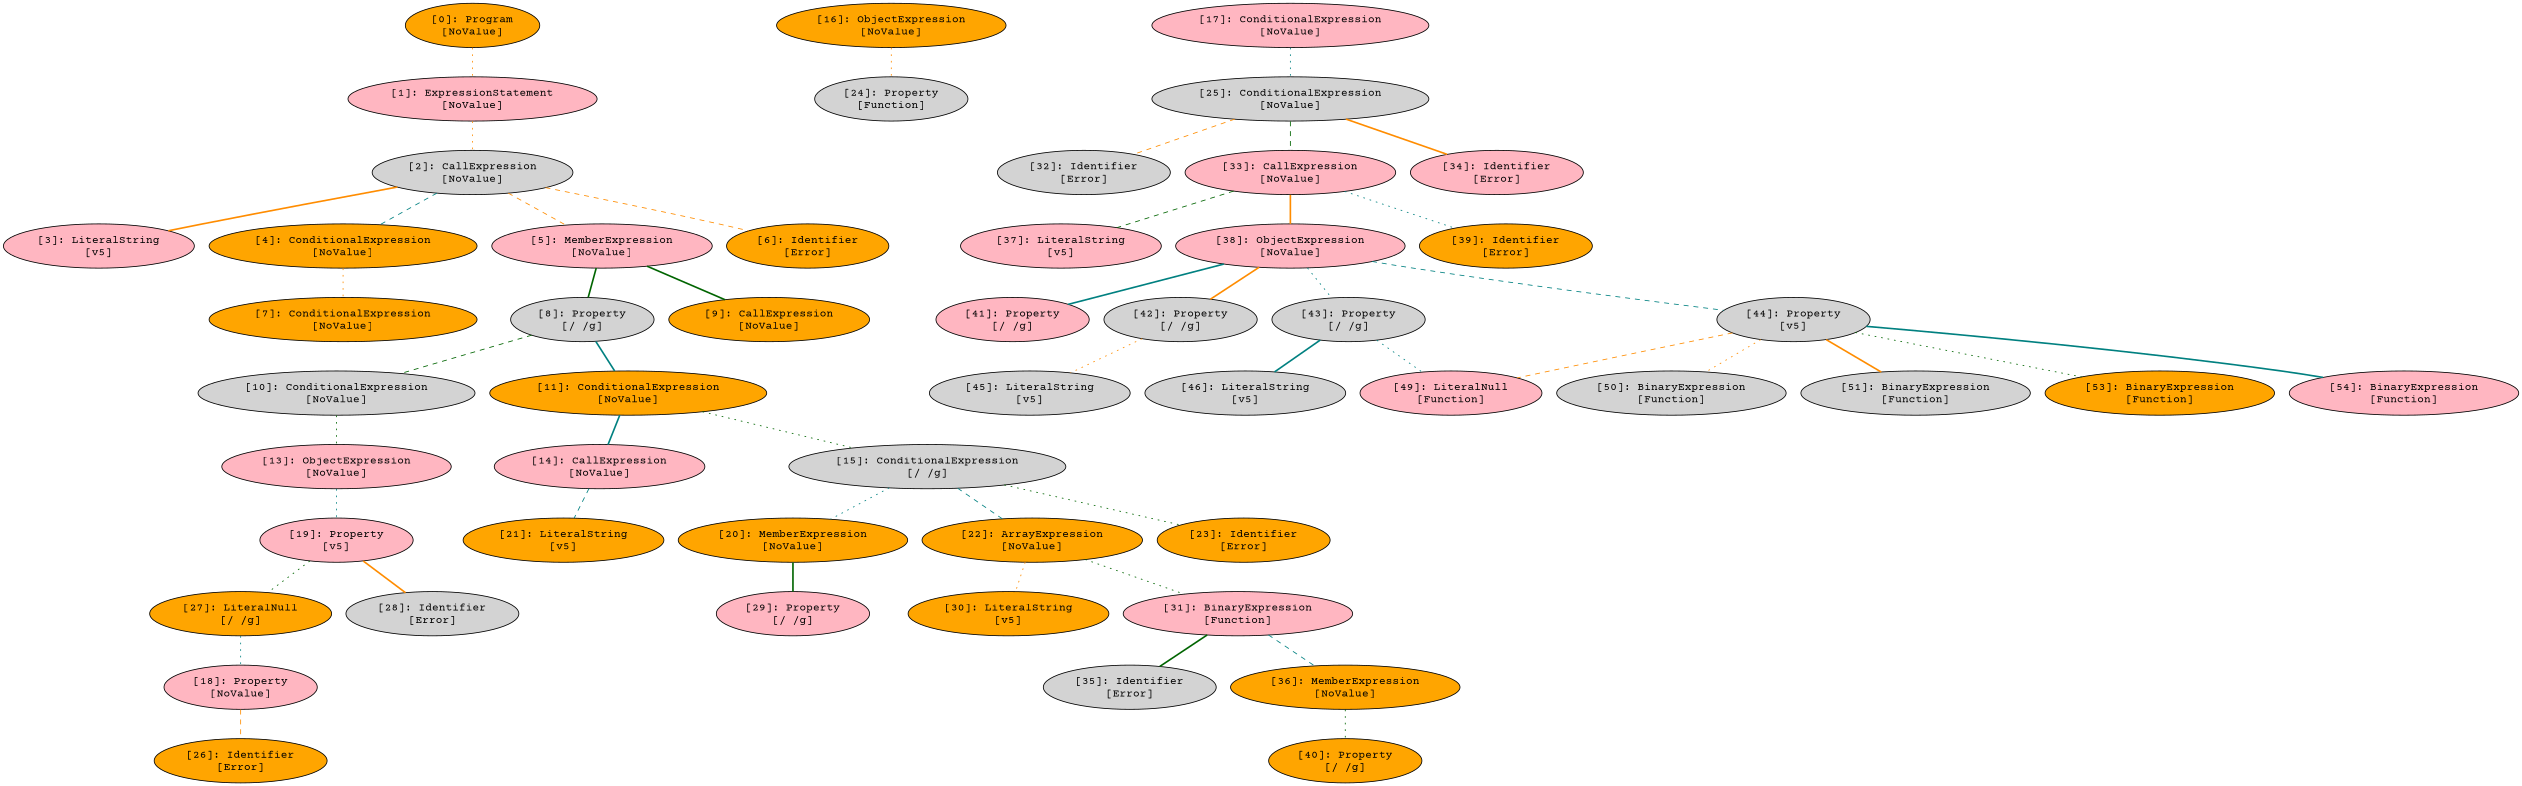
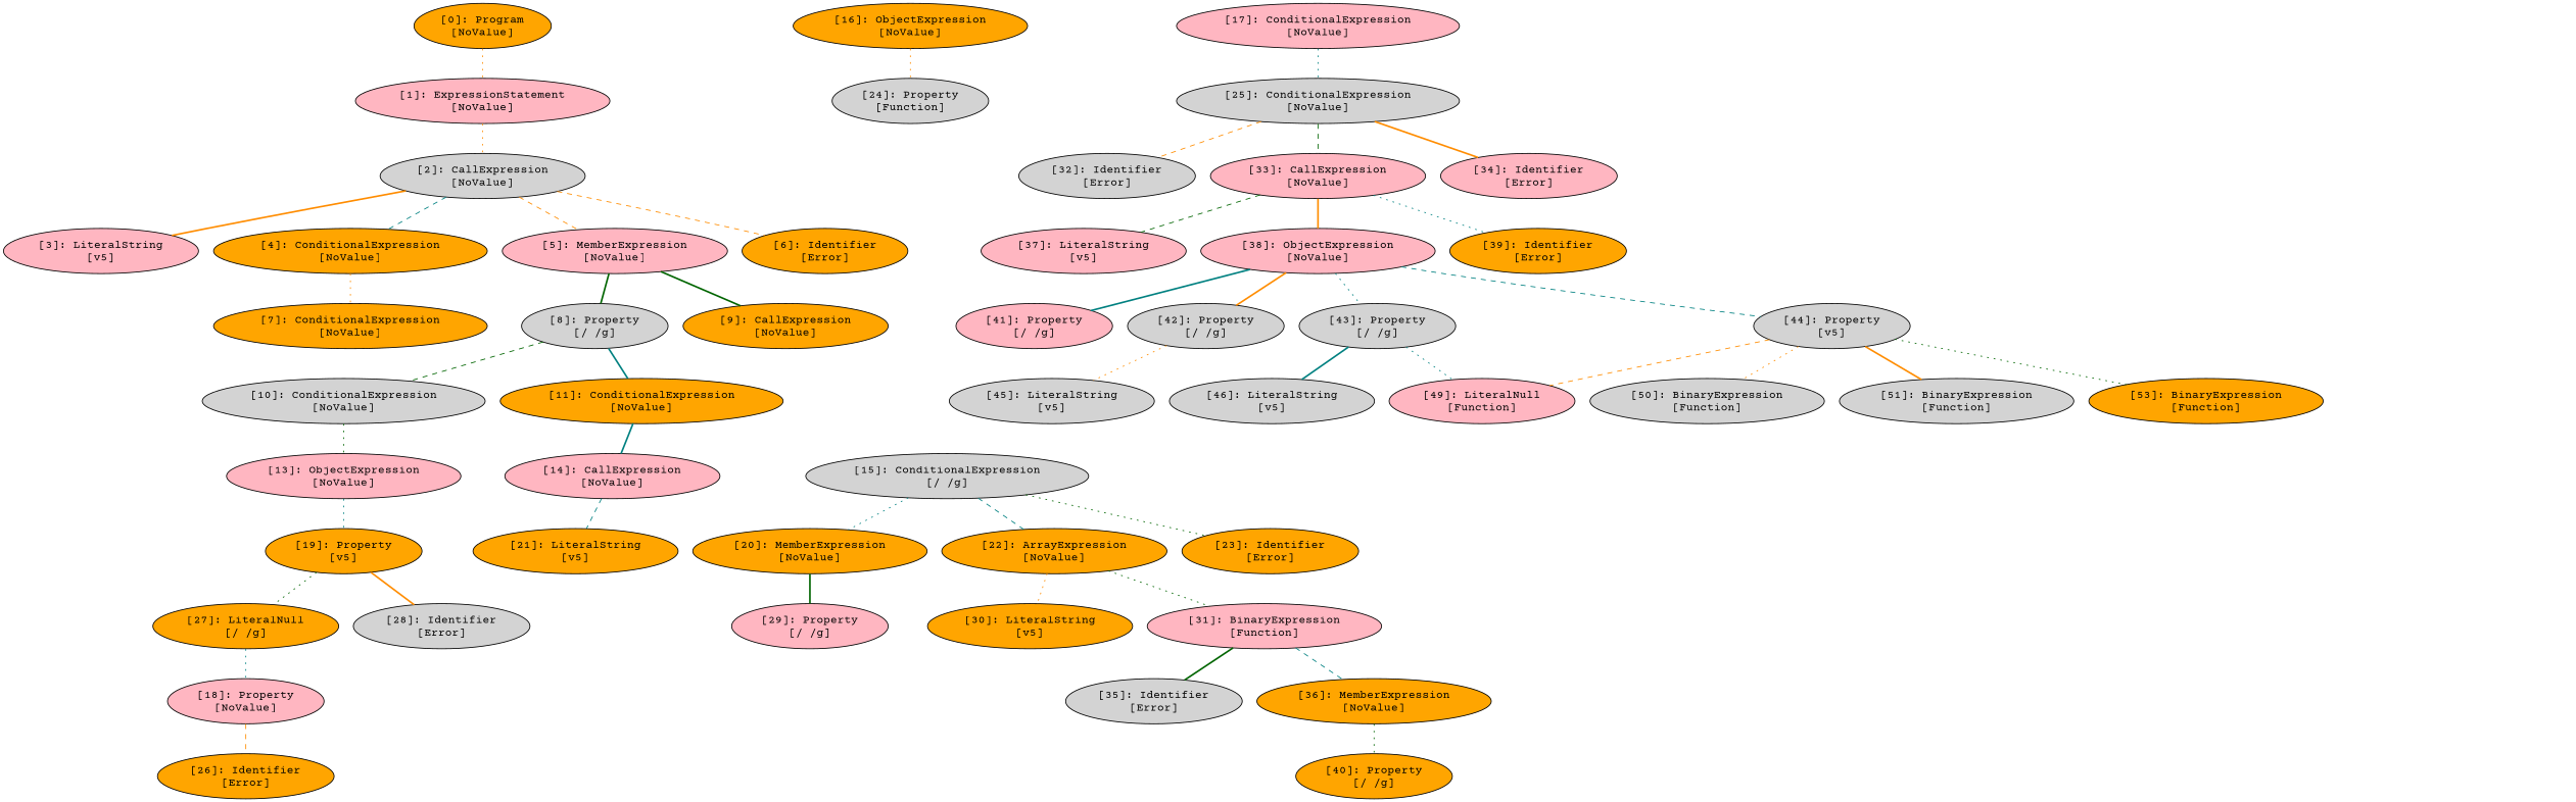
  graph {
    fontname="Courier Prime"
    node [fillcolor=orange fontname="Courier Prime" style=filled]
    edge [color=darkorange fontname="Courier Prime" style=dotted]
    n1 [label="[0]: Program\n[NoValue]"]
    n2 [fillcolor=lightpink label="[1]: ExpressionStatement\n[NoValue]"]
    n3 [fillcolor=lightgrey label="[2]: CallExpression\n[NoValue]"]
    n4 [fillcolor=lightpink label="[3]: LiteralString\n[v5]"]
    n5 [label="[4]: ConditionalExpression\n[NoValue]"]
    n6 [fillcolor=lightpink label="[5]: MemberExpression\n[NoValue]"]
    n7 [label="[6]: Identifier\n[Error]"]
    n8 [label="[7]: ConditionalExpression\n[NoValue]"]
    n9 [fillcolor=lightgrey label="[8]: Property\n[/ /g]"]
    n10 [label="[9]: CallExpression\n[NoValue]"]
    n11 [fillcolor=lightgrey label="[10]: ConditionalExpression\n[NoValue]"]
    n12 [label="[11]: ConditionalExpression\n[NoValue]"]
    n13 [fillcolor=lightpink label="[13]: ObjectExpression\n[NoValue]"]
    n14 [fillcolor=lightpink label="[14]: CallExpression\n[NoValue]"]
    n15 [fillcolor=lightgrey label="[15]: ConditionalExpression\n[/ /g]"]
-   n16 [fillcolor=lightpink label="[19]: Property\n[v5]"]
+   n16 [label="[19]: Property\n[v5]"]
    n17 [label="[21]: LiteralString\n[v5]"]
    n18 [label="[20]: MemberExpression\n[NoValue]"]
    n19 [label="[22]: ArrayExpression\n[NoValue]"]
    n20 [label="[23]: Identifier\n[Error]"]
    n21 [label="[16]: ObjectExpression\n[NoValue]"]
    n22 [fillcolor=lightgrey label="[24]: Property\n[Function]"]
    n23 [fillcolor=lightpink label="[17]: ConditionalExpression\n[NoValue]"]
    n24 [fillcolor=lightgrey label="[25]: ConditionalExpression\n[NoValue]"]
    n25 [fillcolor=lightpink label="[18]: Property\n[NoValue]"]
    n26 [label="[26]: Identifier\n[Error]"]
    n27 [label="[27]: LiteralNull\n[/ /g]"]
    n28 [fillcolor=lightgrey label="[28]: Identifier\n[Error]"]
    n29 [fillcolor=lightpink label="[29]: Property\n[/ /g]"]
    n30 [label="[30]: LiteralString\n[v5]"]
    n31 [fillcolor=lightpink label="[31]: BinaryExpression\n[Function]"]
    n32 [fillcolor=lightgrey label="[32]: Identifier\n[Error]"]
    n33 [fillcolor=lightpink label="[33]: CallExpression\n[NoValue]"]
    n34 [fillcolor=lightpink label="[34]: Identifier\n[Error]"]
    n35 [fillcolor=lightgrey label="[35]: Identifier\n[Error]"]
    n36 [label="[36]: MemberExpression\n[NoValue]"]
    n37 [fillcolor=lightpink label="[37]: LiteralString\n[v5]"]
    n38 [fillcolor=lightpink label="[38]: ObjectExpression\n[NoValue]"]
    n39 [label="[39]: Identifier\n[Error]"]
    n40 [label="[40]: Property\n[/ /g]"]
    n41 [fillcolor=lightpink label="[41]: Property\n[/ /g]"]
    n42 [fillcolor=lightgrey label="[42]: Property\n[/ /g]"]
    n43 [fillcolor=lightgrey label="[43]: Property\n[/ /g]"]
    n44 [fillcolor=lightgrey label="[44]: Property\n[v5]"]
    n45 [fillcolor=lightgrey label="[45]: LiteralString\n[v5]"]
    n46 [fillcolor=lightgrey label="[46]: LiteralString\n[v5]"]
    n47 [fillcolor=lightpink label="[49]: LiteralNull\n[Function]"]
    n48 [fillcolor=lightgrey label="[50]: BinaryExpression\n[Function]"]
    n49 [fillcolor=lightgrey label="[51]: BinaryExpression\n[Function]"]
    n50 [label="[53]: BinaryExpression\n[Function]"]
-   n51 [fillcolor=lightpink label="[54]: BinaryExpression\n[Function]"]
    n1 -- n2
    n2 -- n3
    n3 -- n4 [style=bold]
    n3 -- n5 [color=teal style=dashed]
    n3 -- n6 [style=dashed]
    n3 -- n7 [style=dashed]
    n5 -- n8
    n6 -- n9 [color=darkgreen style=bold]
    n6 -- n10 [color=darkgreen style=bold]
    n9 -- n11 [color=darkgreen style=dashed]
    n9 -- n12 [color=teal style=bold]
    n11 -- n13 [color=darkgreen]
    n12 -- n14 [color=teal style=bold]
-   n12 -- n15 [color=darkgreen]
    n13 -- n16 [color=teal]
    n14 -- n17 [color=teal style=dashed]
    n15 -- n18 [color=teal]
    n15 -- n19 [color=teal style=dashed]
    n15 -- n20 [color=darkgreen]
    n16 -- n27 [color=darkgreen]
    n16 -- n28 [style=bold]
    n18 -- n29 [color=darkgreen style=bold]
    n19 -- n30
    n19 -- n31 [color=darkgreen]
    n21 -- n22
    n23 -- n24 [color=teal]
    n24 -- n32 [style=dashed]
    n24 -- n33 [color=darkgreen style=dashed]
    n24 -- n34 [style=bold]
    n25 -- n26 [style=dashed]
    n27 -- n25 [color=teal]
    n31 -- n35 [color=darkgreen style=bold]
    n31 -- n36 [color=teal style=dashed]
    n33 -- n37 [color=darkgreen style=dashed]
    n33 -- n38 [style=bold]
    n33 -- n39 [color=teal]
    n36 -- n40 [color=darkgreen]
    n38 -- n41 [color=teal style=bold]
    n38 -- n42 [style=bold]
    n38 -- n43 [color=teal]
    n38 -- n44 [color=teal style=dashed]
    n42 -- n45
    n43 -- n46 [color=teal style=bold]
    n43 -- n47 [color=teal]
    n44 -- n47 [style=dashed]
    n44 -- n48
    n44 -- n49 [style=bold]
    n44 -- n50 [color=darkgreen]
-   n44 -- n51 [color=teal style=bold]
  }
